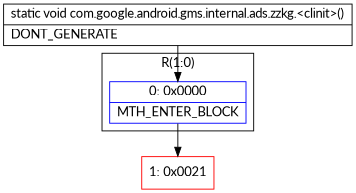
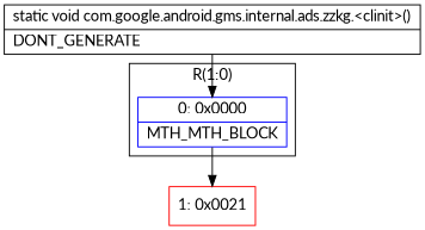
  digraph {
    fontname=Lato
    node [shape=record fontname=Lato]
    edge [fontname=Lato]
-   n1 [color=blue label="{0\:\ 0x0000|MTH_ENTER_BLOCK\l}"]
+   n1 [color=blue label="{0\:\ 0x0000|MTH_MTH_BLOCK\l}"]
    n2 [color=red label="{1\:\ 0x0021}"]
    n3 [label="{static void com.google.android.gms.internal.ads.zzkg.\<clinit\>()  | DONT_GENERATE\l}"]
    subgraph cluster_1 {
      label="R(1:0)"
      n1
    }
    n1 -> n2
    n3 -> n1
  }
